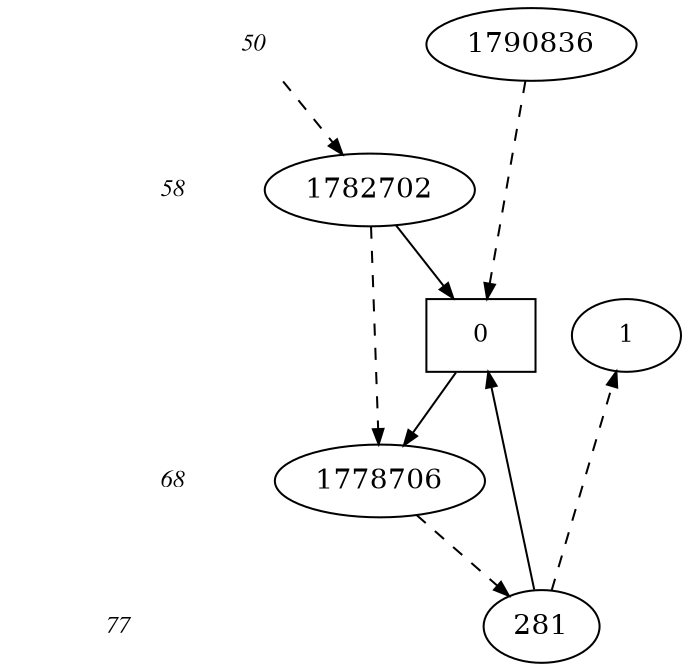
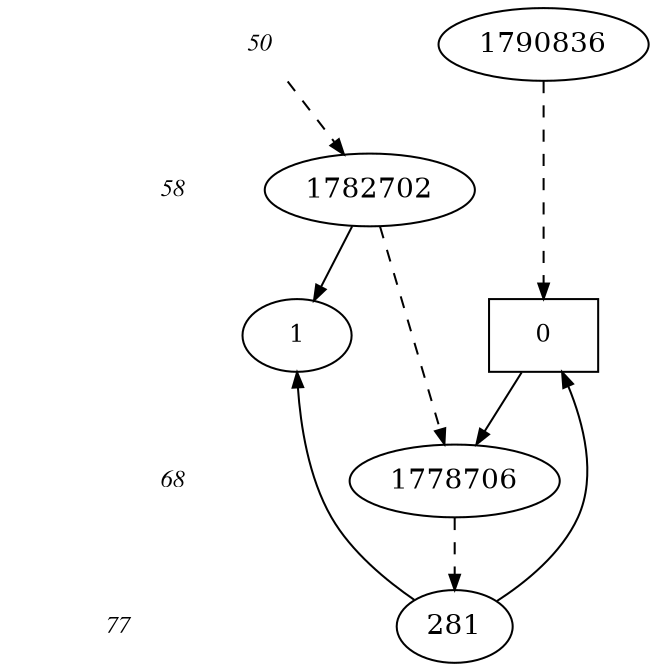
  digraph {
    node [fontsize=12]
    edge [arrowsize=.75 style=dashed]
    T [style=invis fontsize=""]
    0 [shape=box]
    1 [shape=ellipse]
    50 [fontname="Times Italic" shape=plaintext]
    1790836 [fontsize=""]
    58 [fontname="Times Italic" shape=plaintext]
    1782702 [fontsize=""]
    68 [fontname="Times Italic" shape=plaintext]
    1778706 [fontsize=""]
    77 [fontname="Times Italic" shape=plaintext]
    281 [fontsize=""]
    subgraph sub_1 {
      rank=same
      subgraph sub_2 {
        rank=same
        T
      }
      subgraph sub_3 {
        rank=same
        0
      }
      subgraph sub_4 {
        rank=same
        1
      }
    }
    subgraph sub_5 {
      rank=same
      1790836
      subgraph sub_6 {
        rank=same
        50
      }
    }
    subgraph sub_7 {
      rank=same
      1782702
      subgraph sub_8 {
        rank=same
        58
      }
    }
    subgraph sub_9 {
      rank=same
      1778706
      subgraph sub_10 {
        rank=same
        68
      }
    }
    subgraph sub_11 {
      rank=same
      281
      subgraph sub_12 {
        rank=same
        77
      }
    }
    0 -> 1778706 [style=solid]
    50 -> 58 [style=invis arrowsize=""]
    50 -> 1782702
    1790836 -> 0
    58 -> 68 [style=invis arrowsize=""]
-   1782702 -> 0 [style=solid]
+   1782702 -> 1 [style=solid]
    1782702 -> 1778706
    68 -> 77 [style=invis arrowsize=""]
    1778706 -> 281
    77 -> T [style=invis arrowsize=""]
    281 -> 0 [style=solid]
-   281 -> 1
+   281 -> 1 [style=solid]
  }
